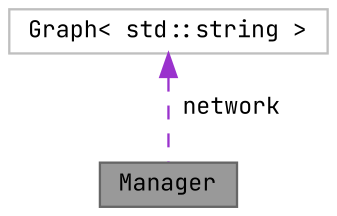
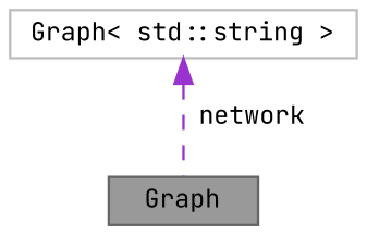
  digraph {
    fontname="JetBrains Mono"
    node [fontname="JetBrains Mono" fontsize=10 shape=box style=filled]
-   n1 [color=gray40 fillcolor=grey60 fontcolor=black height=0.2 label=Manager width=0.4]
+   n1 [color=gray40 fillcolor=grey60 fontcolor=black height=0.2 label="Graph" width=0.4]
    n2 [color=grey75 fillcolor=white height=0.2 label="Graph\< std::string \>" width=0.4]
    n2 -> n1 [color=darkorchid3 dir=back fontname="JetBrains Mono" fontsize=10 label=" network" labelfontname=Helvetica labelfontsize=10 style=dashed]
  }
